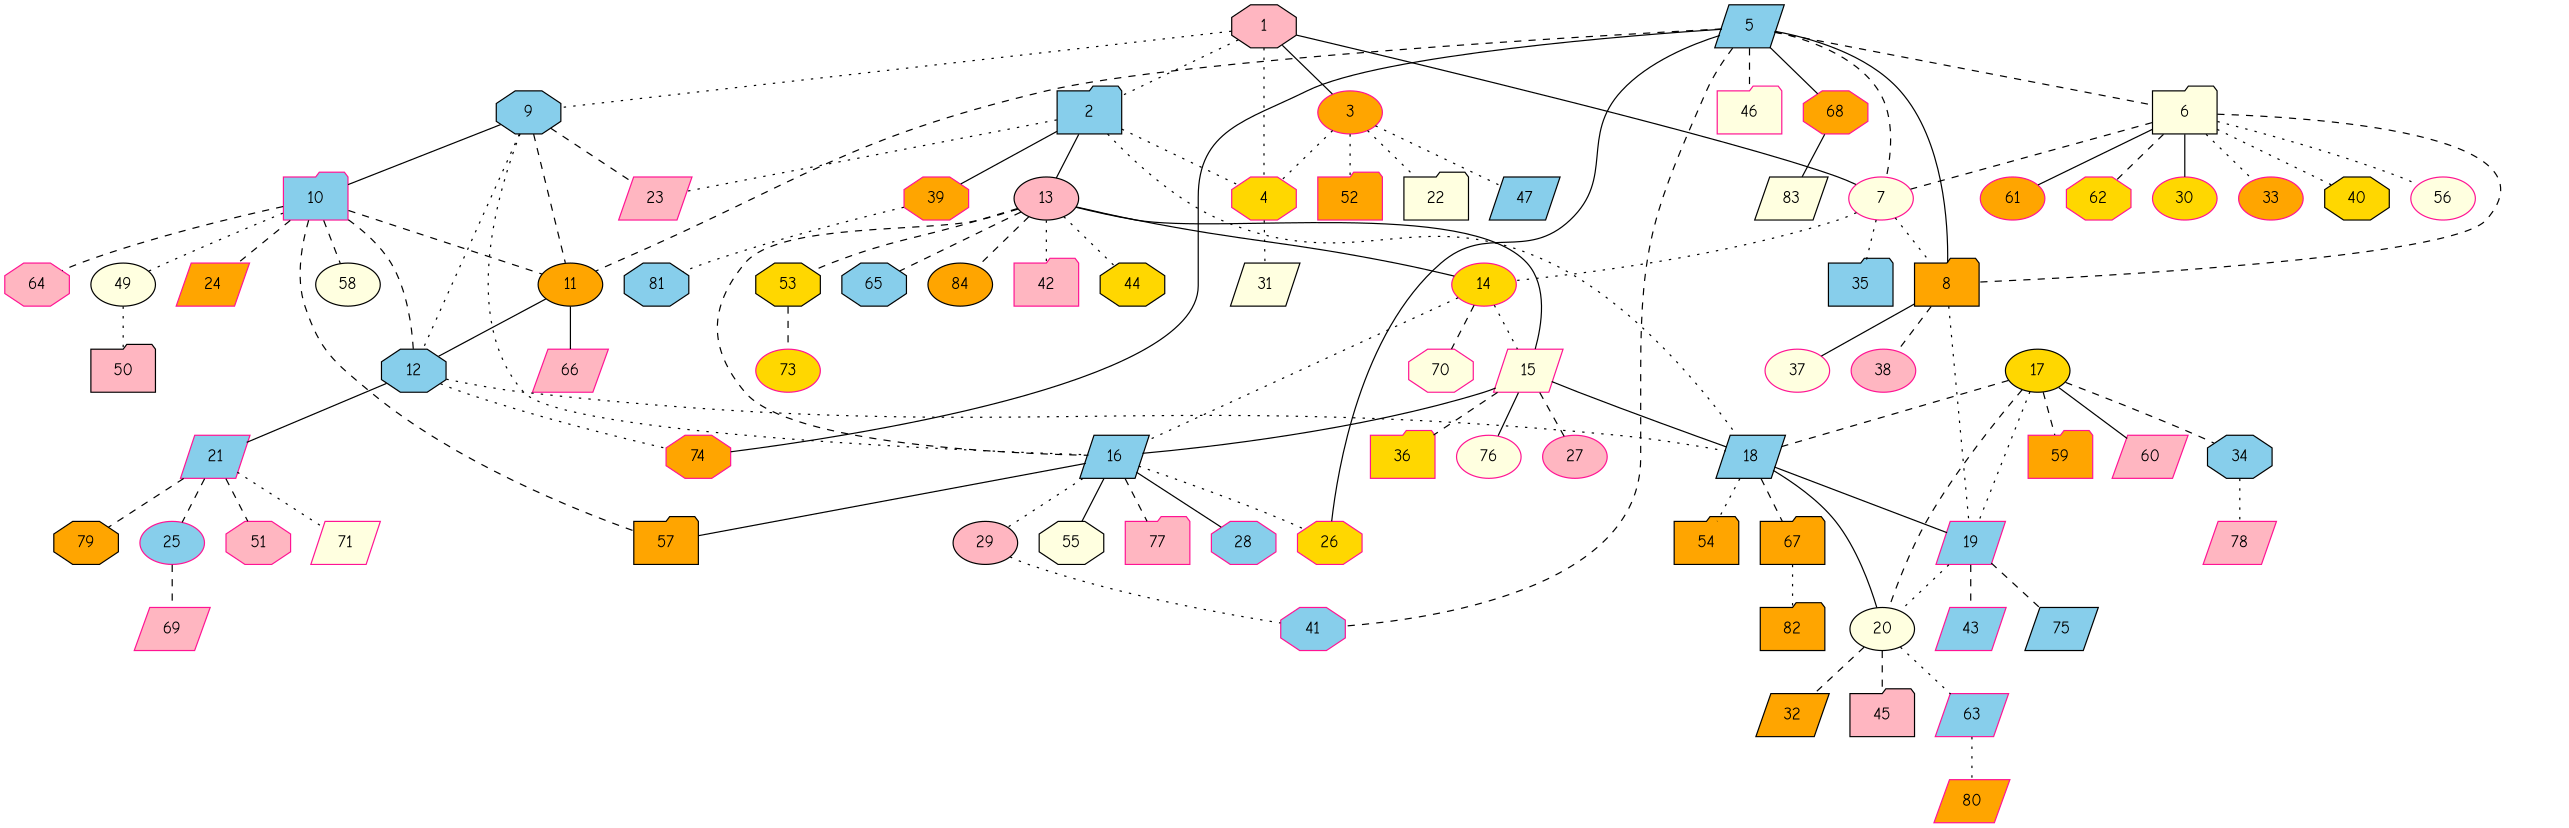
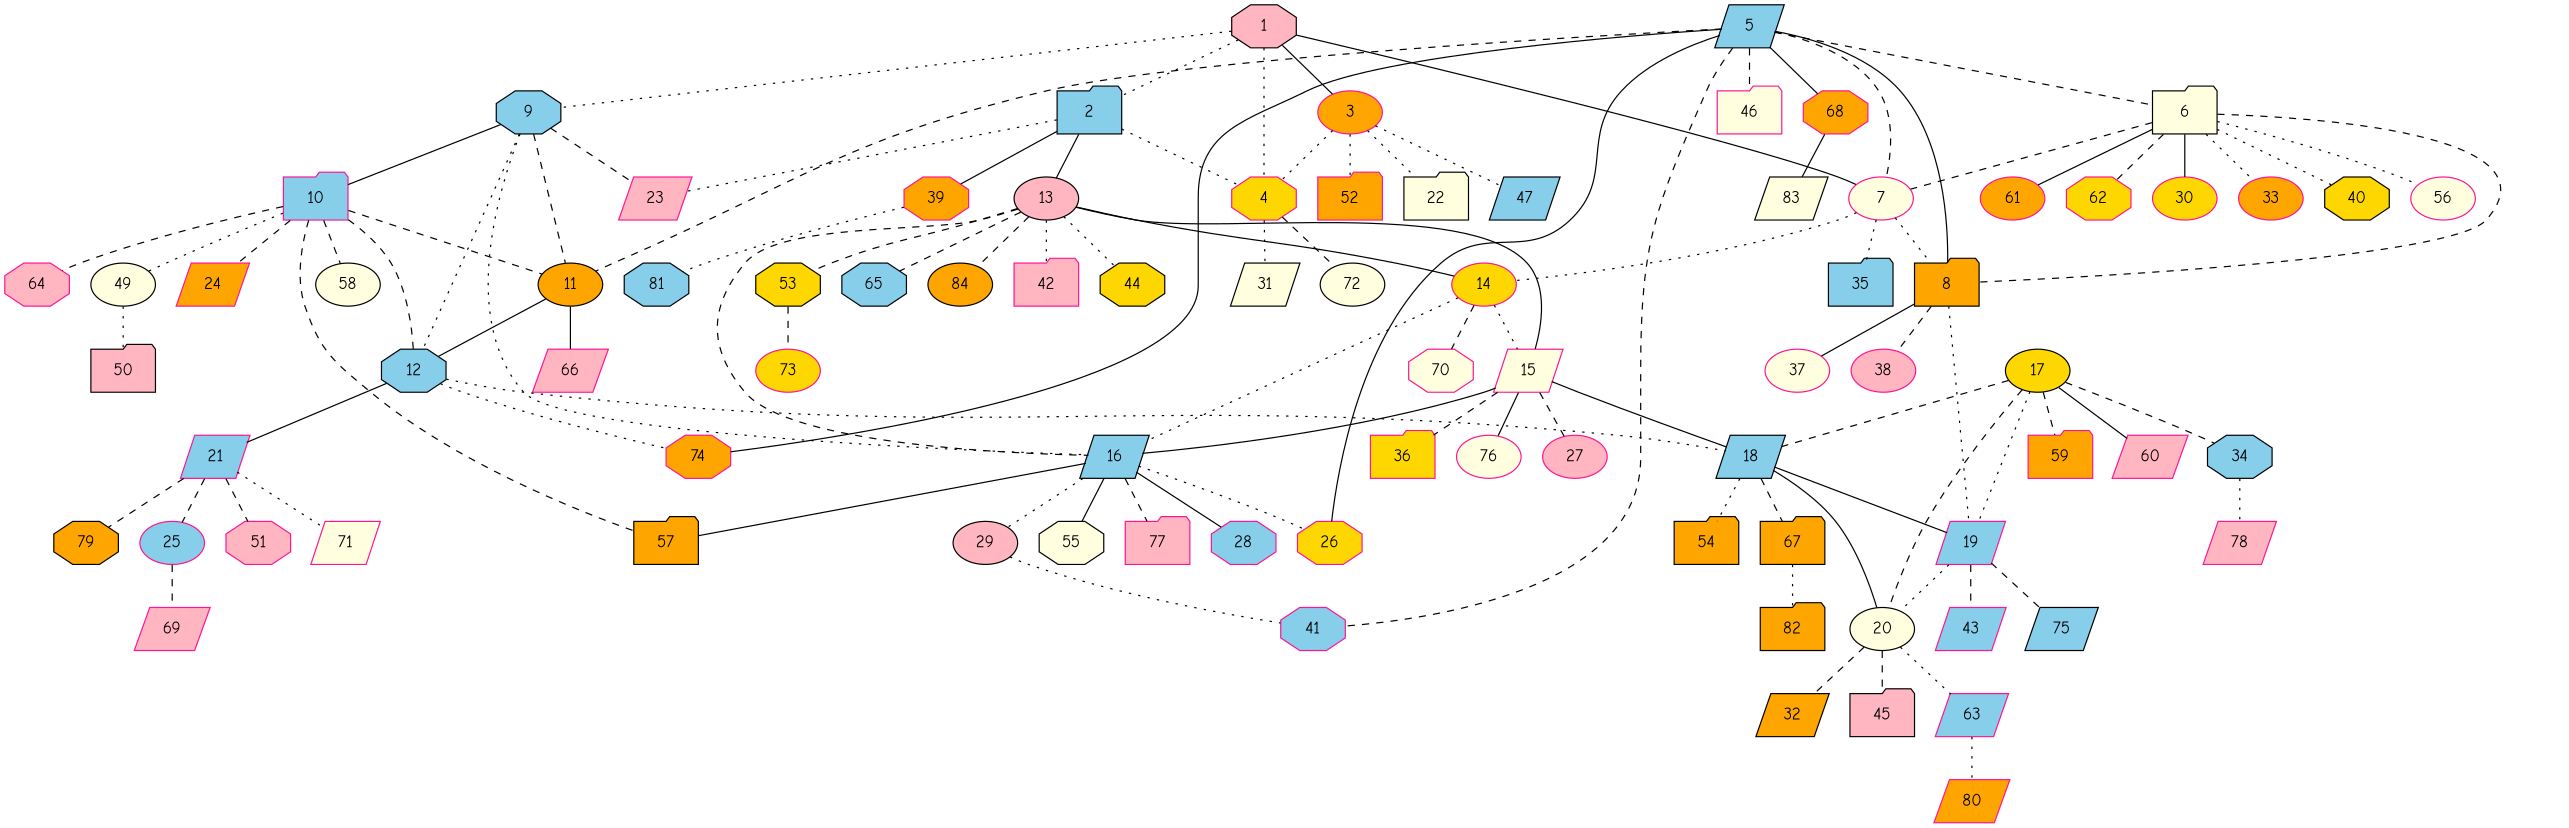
  graph {
    fontname="Comic Neue"
    node [color=deeppink fillcolor=skyblue fontname="Comic Neue" shape=octagon style=filled]
    edge [fontname="Comic Neue" style=dotted]
    1 [color=black fillcolor=lightpink]
    2 [color=black shape=folder]
    3 [fillcolor=orange shape=ellipse]
    4 [fillcolor=gold]
    7 [fillcolor=lightyellow shape=ellipse]
    9 [color=black]
    13 [color=black fillcolor=lightpink shape=ellipse]
    18 [color=black shape=parallelogram]
    23 [fillcolor=lightpink shape=parallelogram]
    39 [fillcolor=orange]
    22 [color=black fillcolor=lightyellow shape=folder]
    47 [color=black shape=parallelogram]
    52 [fillcolor=orange shape=folder]
    31 [color=black fillcolor=lightyellow shape=parallelogram]
+   72 [color=black fillcolor=lightyellow shape=ellipse]
    8 [color=black fillcolor=orange shape=folder]
    14 [fillcolor=gold shape=ellipse]
    35 [color=black shape=folder]
    10 [shape=folder]
    11 [color=black fillcolor=orange shape=ellipse]
    12 [color=black]
    16 [color=black shape=parallelogram]
    15 [fillcolor=lightyellow shape=parallelogram]
    42 [fillcolor=lightpink shape=folder]
    44 [color=black fillcolor=gold]
    53 [color=black fillcolor=gold]
    65 [color=black]
    84 [color=black fillcolor=orange shape=ellipse]
    19 [shape=parallelogram]
    20 [color=black fillcolor=lightyellow shape=ellipse]
    54 [color=black fillcolor=orange shape=folder]
    67 [color=black fillcolor=orange shape=folder]
    81 [color=black]
    5 [color=black shape=parallelogram]
    6 [color=black fillcolor=lightyellow shape=folder]
    26 [fillcolor=gold]
    41
    46 [fillcolor=lightyellow shape=folder]
    68 [fillcolor=orange]
    74 [fillcolor=orange]
    30 [fillcolor=gold shape=ellipse]
    33 [fillcolor=orange shape=ellipse]
    40 [color=black fillcolor=gold]
    56 [fillcolor=lightyellow shape=ellipse]
    61 [fillcolor=orange shape=ellipse]
    62 [fillcolor=gold]
    37 [fillcolor=lightyellow shape=ellipse]
    38 [fillcolor=lightpink shape=ellipse]
    24 [fillcolor=orange shape=parallelogram]
    49 [color=black fillcolor=lightyellow shape=ellipse]
    57 [color=black fillcolor=orange shape=folder]
    58 [color=black fillcolor=lightyellow shape=ellipse]
    64 [fillcolor=lightpink]
    83 [color=black fillcolor=lightyellow shape=parallelogram]
    70 [fillcolor=lightyellow]
    43 [shape=parallelogram]
    75 [color=black shape=parallelogram]
    66 [fillcolor=lightpink shape=parallelogram]
    21 [shape=parallelogram]
    28
    29 [color=black fillcolor=lightpink shape=ellipse]
    55 [color=black fillcolor=lightyellow]
    77 [fillcolor=lightpink shape=folder]
    50 [color=black fillcolor=lightpink shape=folder]
    25 [shape=ellipse]
    51 [fillcolor=lightpink]
    71 [fillcolor=lightyellow shape=parallelogram]
    79 [color=black fillcolor=orange]
    27 [fillcolor=lightpink shape=ellipse]
    36 [fillcolor=gold shape=folder]
    76 [fillcolor=lightyellow shape=ellipse]
    73 [fillcolor=gold shape=ellipse]
    17 [color=black fillcolor=gold shape=ellipse]
    34 [color=black]
    59 [fillcolor=orange shape=folder]
    60 [fillcolor=lightpink shape=parallelogram]
    32 [color=black fillcolor=orange shape=parallelogram]
    45 [color=black fillcolor=lightpink shape=folder]
    63 [shape=parallelogram]
    78 [fillcolor=lightpink shape=parallelogram]
    82 [color=black fillcolor=orange shape=folder]
    80 [fillcolor=orange shape=parallelogram]
    69 [fillcolor=lightpink shape=parallelogram]
    1 -- 2
    1 -- 3 [style=solid]
    1 -- 4
    1 -- 7 [style=solid]
    1 -- 9
    2 -- 4
    2 -- 13 [style=solid]
-   2 -- 18
    2 -- 23
    2 -- 39 [style=solid]
    3 -- 4
    3 -- 22
    3 -- 47
    3 -- 52
    4 -- 31
+   4 -- 72 [style=dashed]
    7 -- 8
    7 -- 14
    7 -- 35
    9 -- 23 [style=dashed]
    9 -- 10 [style=solid]
    9 -- 11 [style=dashed]
    9 -- 12
    9 -- 16
    13 -- 14 [style=solid]
    13 -- 16 [style=dashed]
    13 -- 15 [style=solid]
    13 -- 42
    13 -- 44
    13 -- 53 [style=dashed]
    13 -- 65 [style=dashed]
    13 -- 84 [style=dashed]
    18 -- 19 [style=solid]
    18 -- 20 [style=solid]
    18 -- 54
    18 -- 67 [style=dashed]
    39 -- 81
    8 -- 19
    8 -- 37 [style=solid]
    8 -- 38 [style=dashed]
    14 -- 16
    14 -- 15
    14 -- 70 [style=dashed]
    10 -- 11 [style=dashed]
    10 -- 12 [style=dashed]
    10 -- 24 [style=dashed]
    10 -- 49
    10 -- 57 [style=dashed]
    10 -- 58 [style=dashed]
    10 -- 64 [style=dashed]
    11 -- 12 [style=solid]
    11 -- 66 [style=solid]
    12 -- 18
    12 -- 74
    12 -- 21 [style=solid]
    16 -- 26
    16 -- 57 [style=solid]
    16 -- 28 [style=solid]
    16 -- 29
    16 -- 55 [style=solid]
    16 -- 77 [style=dashed]
    15 -- 18 [style=solid]
    15 -- 16 [style=solid]
    15 -- 27 [style=dashed]
    15 -- 36 [style=dashed]
    15 -- 76 [style=solid]
    53 -- 73 [style=dashed]
    19 -- 20
    19 -- 43 [style=dashed]
    19 -- 75 [style=dashed]
    20 -- 32 [style=dashed]
    20 -- 45 [style=dashed]
    20 -- 63
    67 -- 82
    5 -- 7 [style=dashed]
    5 -- 8 [style=solid]
    5 -- 11 [style=dashed]
    5 -- 6 [style=dashed]
    5 -- 26 [style=solid]
    5 -- 41 [style=dashed]
    5 -- 46 [style=dashed]
    5 -- 68 [style=solid]
    5 -- 74 [style=solid]
    6 -- 7 [style=dashed]
    6 -- 8 [style=dashed]
    6 -- 30 [style=solid]
    6 -- 33
    6 -- 40
    6 -- 56
    6 -- 61 [style=solid]
    6 -- 62 [style=dashed]
    68 -- 83 [style=solid]
    49 -- 50
    21 -- 25 [style=dashed]
    21 -- 51 [style=dashed]
    21 -- 71
    21 -- 79 [style=dashed]
    29 -- 41
    25 -- 69 [style=dashed]
    17 -- 18 [style=dashed]
    17 -- 19
    17 -- 20 [style=dashed]
    17 -- 34 [style=dashed]
    17 -- 59 [style=dashed]
    17 -- 60 [style=solid]
    34 -- 78
    63 -- 80
  }
